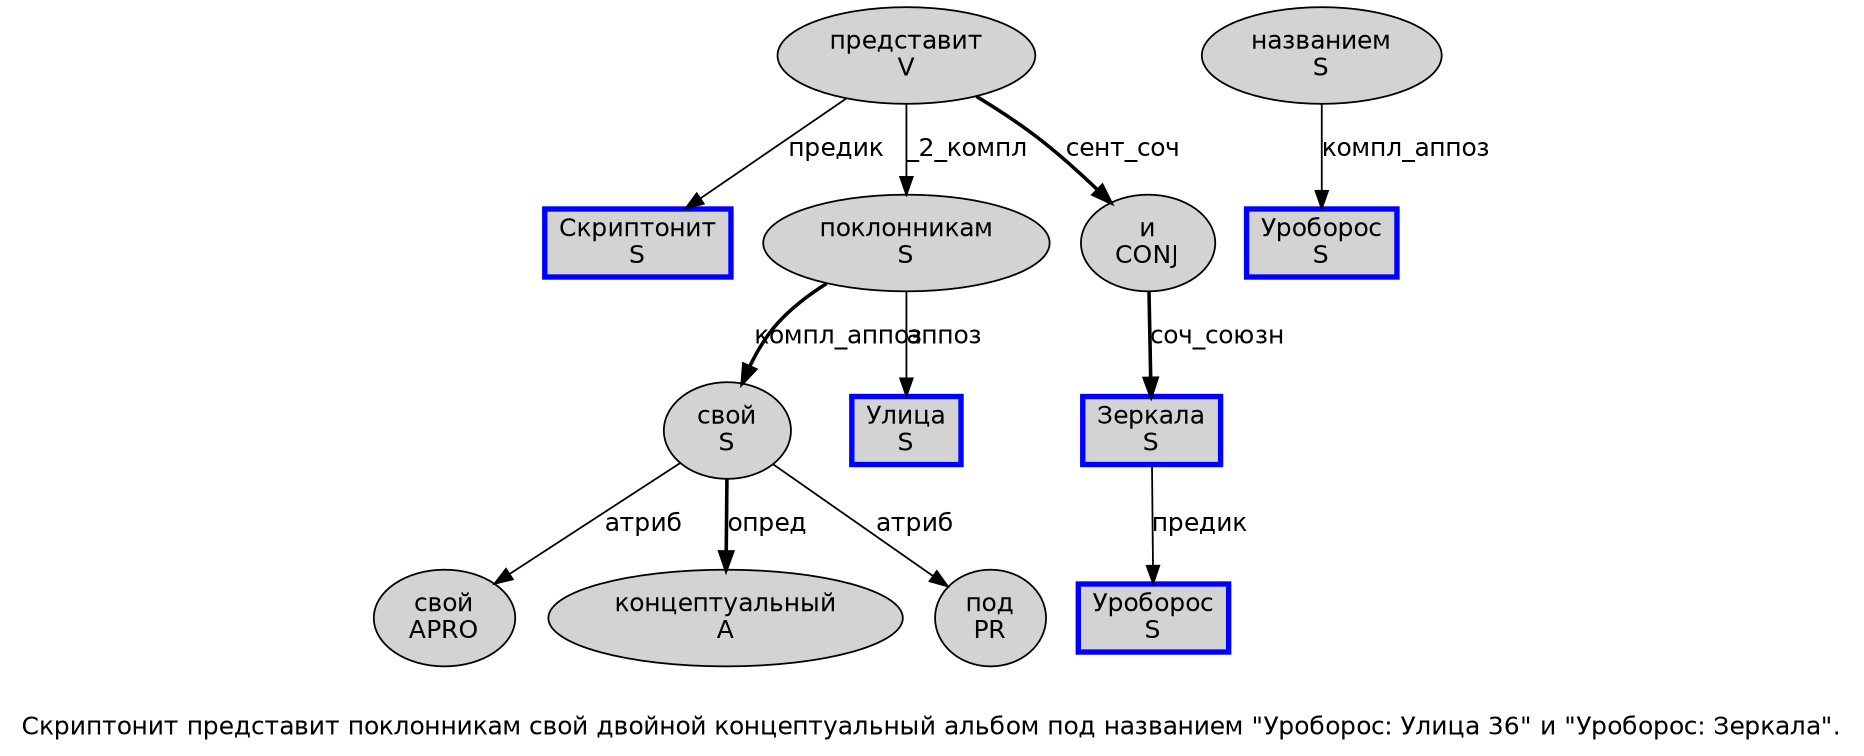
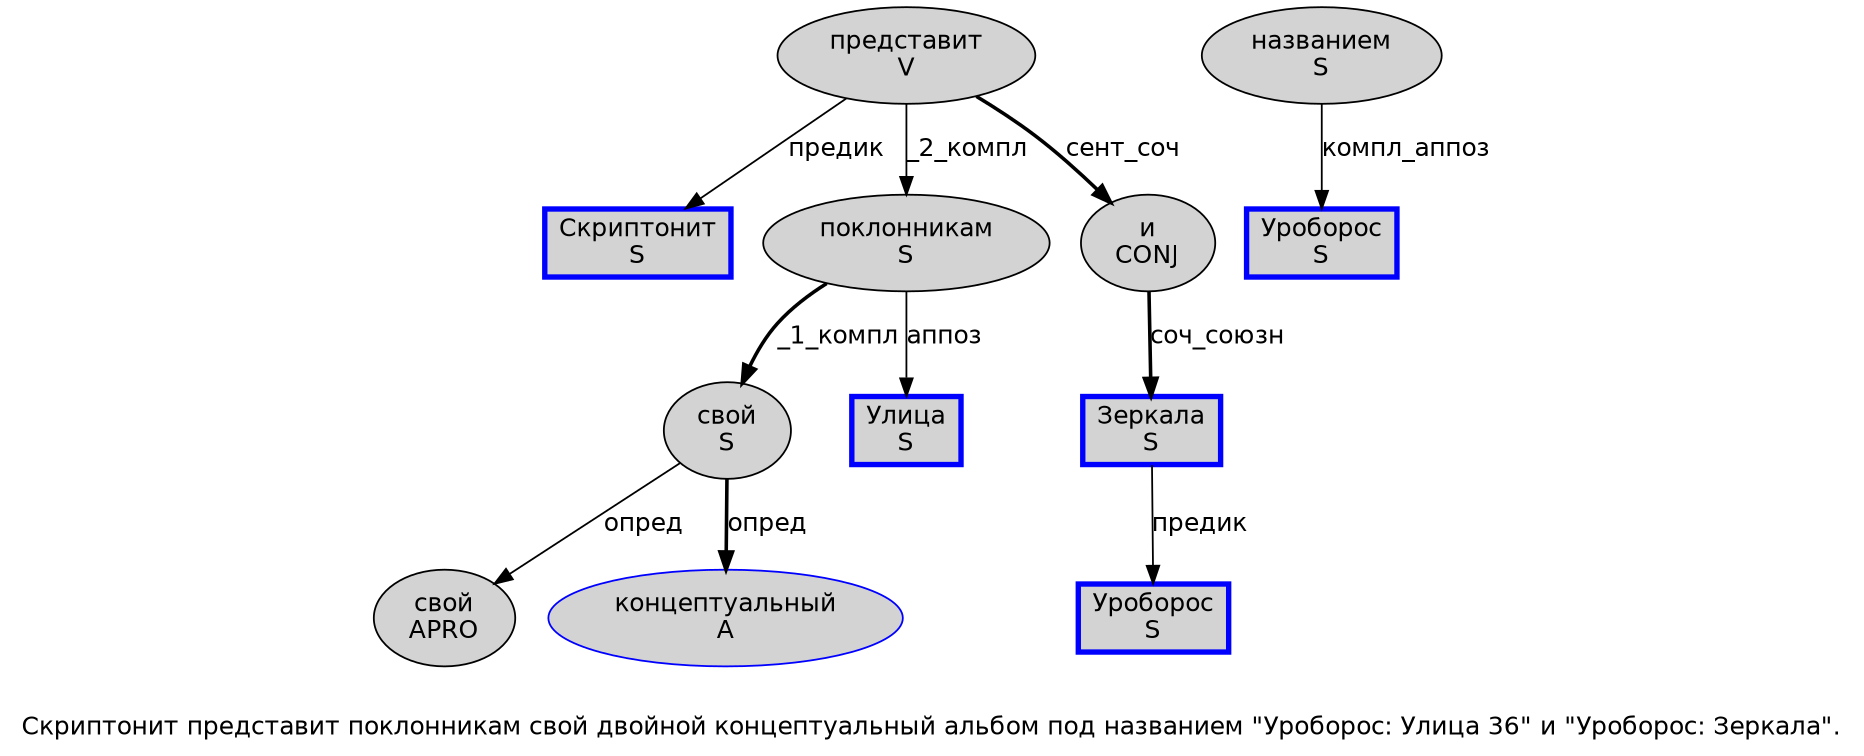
  digraph {
    fontname="DejaVu Sans"
    label="Скриптонит представит поклонникам свой двойной концептуальный альбом под названием \"Уроборос: Улица 36\" и \"Уроборос: Зеркала\"."
    node [fillcolor=lightgray fontname="DejaVu Sans" penwidth=1 shape=ellipse style=filled]
    edge [fontname="DejaVu Sans" style=solid]
    n1 [color=blue label="Скриптонит\nS" penwidth=3 shape=box]
    n2 [label="представит\nV"]
    n3 [label="поклонникам\nS"]
    n4 [label="и\nCONJ"]
    n5 [label="свой\nS"]
    n6 [color=blue label="Улица\nS" penwidth=3 shape=box]
    n7 [color=blue label="Зеркала\nS" penwidth=3 shape=box]
    n8 [label="свой\nAPRO"]
-   n9 [label="концептуальный\nA"]
-   n10 [label="под\nPR"]
+   n9 [label="концептуальный\nA" color=blue]
    n11 [label="названием\nS"]
    n12 [color=blue label="Уроборос\nS" penwidth=3 shape=box]
    n13 [color=blue label="Уроборос\nS" penwidth=3 shape=box]
    n2 -> n1 [label="предик"]
    n2 -> n3 [label="_2_компл"]
    n2 -> n4 [label="сент_соч" style=bold]
-   n3 -> n5 [label="компл_аппоз" style=bold]
+   n3 -> n5 [label="_1_компл" style=bold]
    n3 -> n6 [label="аппоз"]
    n4 -> n7 [label="соч_союзн" style=bold]
-   n5 -> n8 [label="атриб"]
+   n5 -> n8 [label="опред"]
    n5 -> n9 [label="опред" style=bold]
-   n5 -> n10 [label="атриб"]
    n7 -> n13 [label="предик"]
    n11 -> n12 [label="компл_аппоз"]
  }
